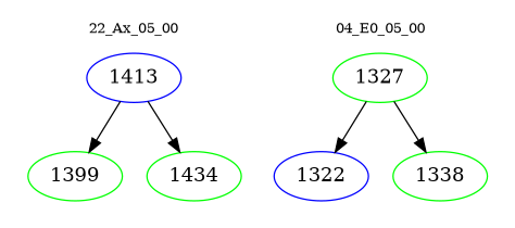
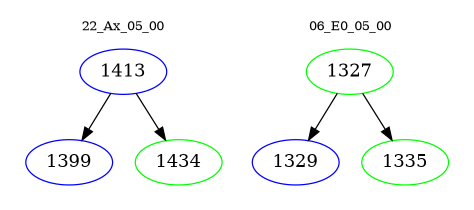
  digraph {
    node [color=blue]
    edge [color=black]
    n1 [label=1413]
-   n2 [color=green label=1399]
+   n2 [label=1399]
    n3 [color=green label=1434]
    n4 [color=green label=1327]
-   n5 [label=1322]
-   n6 [color=green label=1338]
+   n5 [label=1329]
+   n6 [color=green label=1335]
    subgraph cluster_1 {
      color=white
      fontsize=10
      label="22_Ax_05_00"
      n1
      n2
      n3
    }
    subgraph cluster_2 {
      color=white
      fontsize=10
-     label="04_E0_05_00"
+     label="06_E0_05_00"
      n4
      n5
      n6
    }
    n1 -> n2
    n1 -> n3
    n4 -> n5
    n4 -> n6
  }
